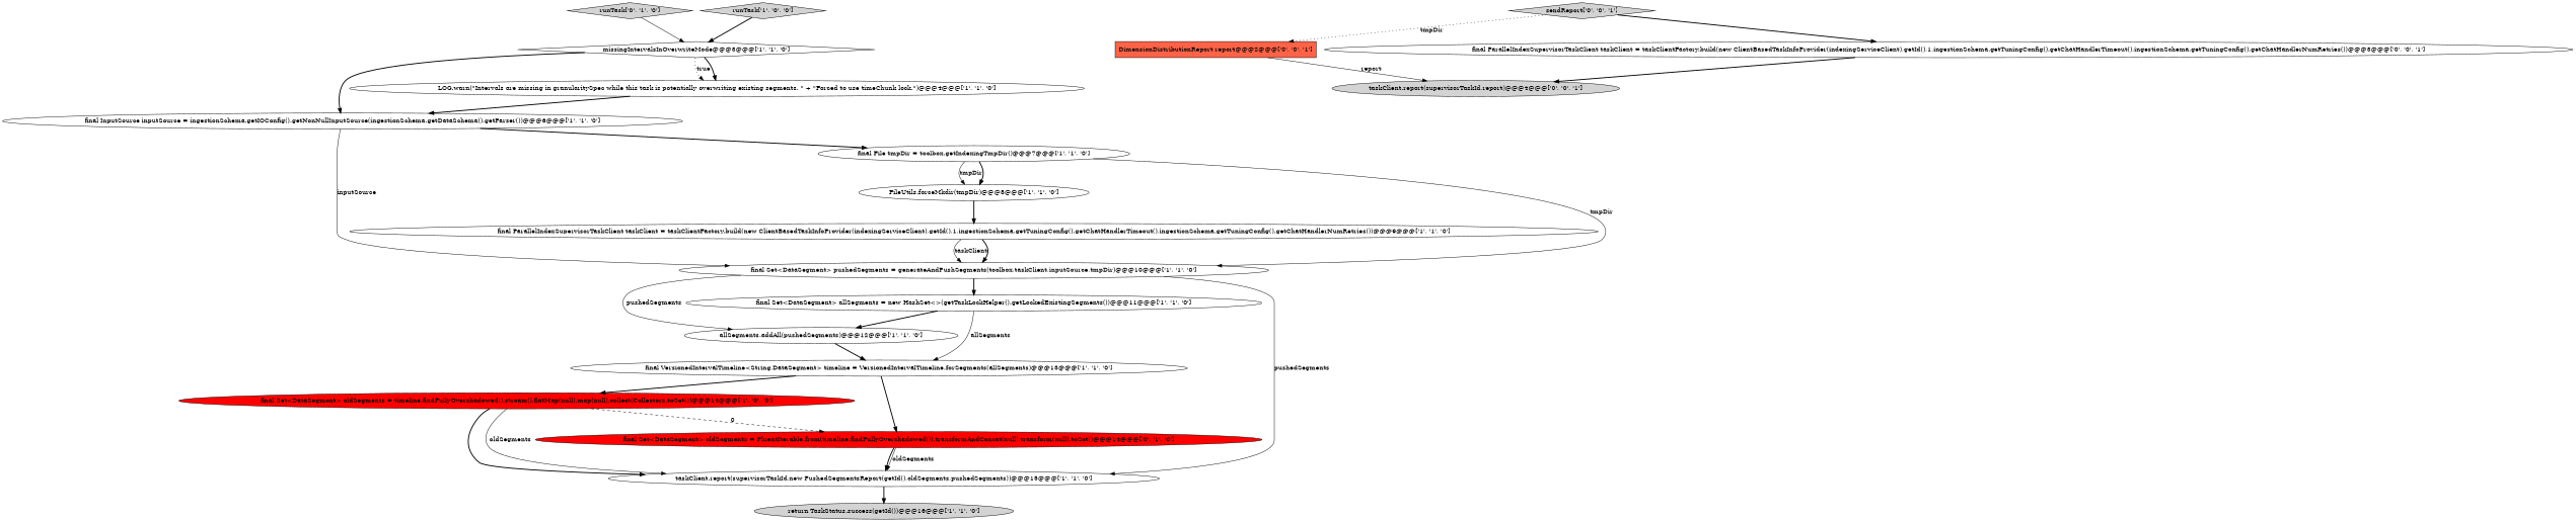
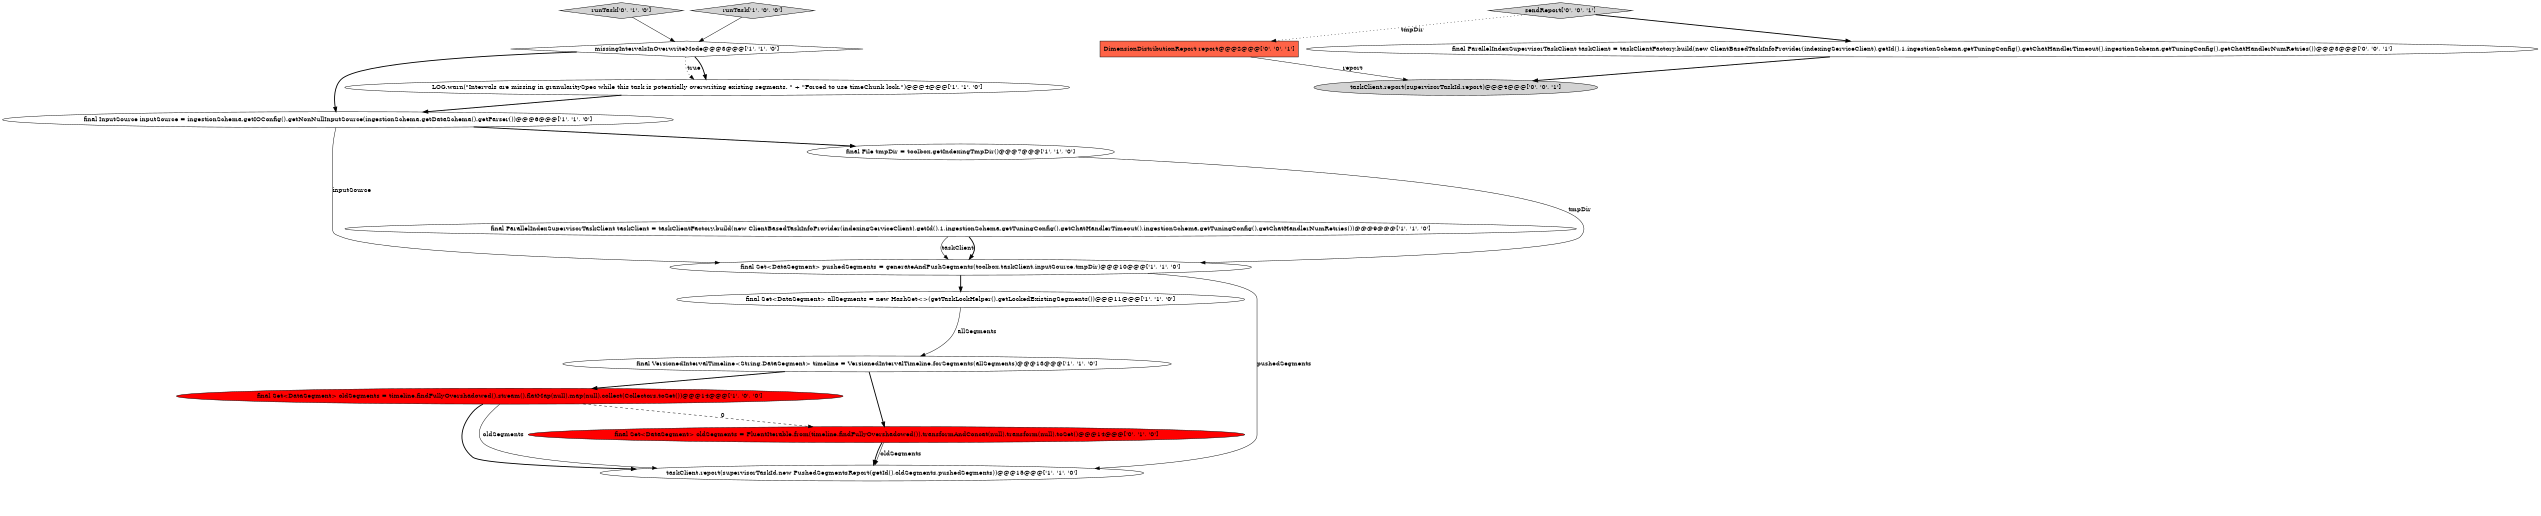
  digraph {
    node [fillcolor=white shape=ellipse style=filled]
    edge [style=bold]
    n1 [fillcolor=lightgray label="runTask['0', '1', '0']" shape=diamond]
    n2 [label="missingIntervalsInOverwriteMode@@@3@@@['1', '1', '0']" shape=diamond]
    n3 [label="final InputSource inputSource = ingestionSchema.getIOConfig().getNonNullInputSource(ingestionSchema.getDataSchema().getParser())@@@6@@@['1', '1', '0']"]
    n4 [label="LOG.warn(\"Intervals are missing in granularitySpec while this task is potentially overwriting existing segments. \" + \"Forced to use timeChunk lock.\")@@@4@@@['1', '1', '0']"]
-   n5 [label="allSegments.addAll(pushedSegments)@@@12@@@['1', '1', '0']"]
    n6 [label="final VersionedIntervalTimeline<String,DataSegment> timeline = VersionedIntervalTimeline.forSegments(allSegments)@@@13@@@['1', '1', '0']"]
    n7 [fillcolor=red label="final Set<DataSegment> oldSegments = timeline.findFullyOvershadowed().stream().flatMap(null).map(null).collect(Collectors.toSet())@@@14@@@['1', '0', '0']"]
    n8 [fillcolor=red label="final Set<DataSegment> oldSegments = FluentIterable.from(timeline.findFullyOvershadowed()).transformAndConcat(null).transform(null).toSet()@@@14@@@['0', '1', '0']"]
-   n9 [label="FileUtils.forceMkdir(tmpDir)@@@8@@@['1', '1', '0']"]
    n10 [label="final ParallelIndexSupervisorTaskClient taskClient = taskClientFactory.build(new ClientBasedTaskInfoProvider(indexingServiceClient),getId(),1,ingestionSchema.getTuningConfig().getChatHandlerTimeout(),ingestionSchema.getTuningConfig().getChatHandlerNumRetries())@@@9@@@['1', '1', '0']"]
    n11 [label="final Set<DataSegment> pushedSegments = generateAndPushSegments(toolbox,taskClient,inputSource,tmpDir)@@@10@@@['1', '1', '0']"]
    n12 [fillcolor=tomato label="DimensionDistributionReport report@@@2@@@['0', '0', '1']" shape=box]
    n13 [fillcolor=lightgray label="taskClient.report(supervisorTaskId,report)@@@4@@@['0', '0', '1']"]
    n14 [label="taskClient.report(supervisorTaskId,new PushedSegmentsReport(getId(),oldSegments,pushedSegments))@@@15@@@['1', '1', '0']"]
    n15 [label="final Set<DataSegment> allSegments = new HashSet<>(getTaskLockHelper().getLockedExistingSegments())@@@11@@@['1', '1', '0']"]
    n16 [fillcolor=lightgray label="runTask['1', '0', '0']" shape=diamond]
-   n17 [fillcolor=lightgray label="return TaskStatus.success(getId())@@@16@@@['1', '1', '0']"]
    n18 [label="final File tmpDir = toolbox.getIndexingTmpDir()@@@7@@@['1', '1', '0']"]
    n19 [label="final ParallelIndexSupervisorTaskClient taskClient = taskClientFactory.build(new ClientBasedTaskInfoProvider(indexingServiceClient),getId(),1,ingestionSchema.getTuningConfig().getChatHandlerTimeout(),ingestionSchema.getTuningConfig().getChatHandlerNumRetries())@@@3@@@['0', '0', '1']"]
    n20 [fillcolor=lightgray label="sendReport['0', '0', '1']" shape=diamond]
    n1 -> n2 [style=solid]
    n2 -> n3
    n2 -> n4 [label=true style=dotted]
    n2 -> n4
    n3 -> n11 [label=inputSource style=solid]
    n3 -> n18
    n4 -> n3
-   n5 -> n6
    n6 -> n7
    n6 -> n8
    n7 -> n8 [label=0 style=dashed]
    n7 -> n14
    n7 -> n14 [label=oldSegments style=solid]
    n8 -> n14
    n8 -> n14 [label=oldSegments style=solid]
-   n9 -> n10
    n10 -> n11 [label=taskClient style=solid]
    n10 -> n11
-   n11 -> n5 [label=pushedSegments style=solid]
    n11 -> n14 [label=pushedSegments style=solid]
    n11 -> n15
    n12 -> n13 [label=report style=solid]
-   n14 -> n17
-   n15 -> n5
    n15 -> n6 [label=allSegments style=solid]
-   n16 -> n2
-   n18 -> n9 [label=tmpDir style=solid]
-   n18 -> n9
+   n16 -> n2 [style=solid]
    n18 -> n11 [label=tmpDir style=solid]
    n19 -> n13
    n20 -> n12 [label=tmpDir style=dotted]
    n20 -> n19
  }
